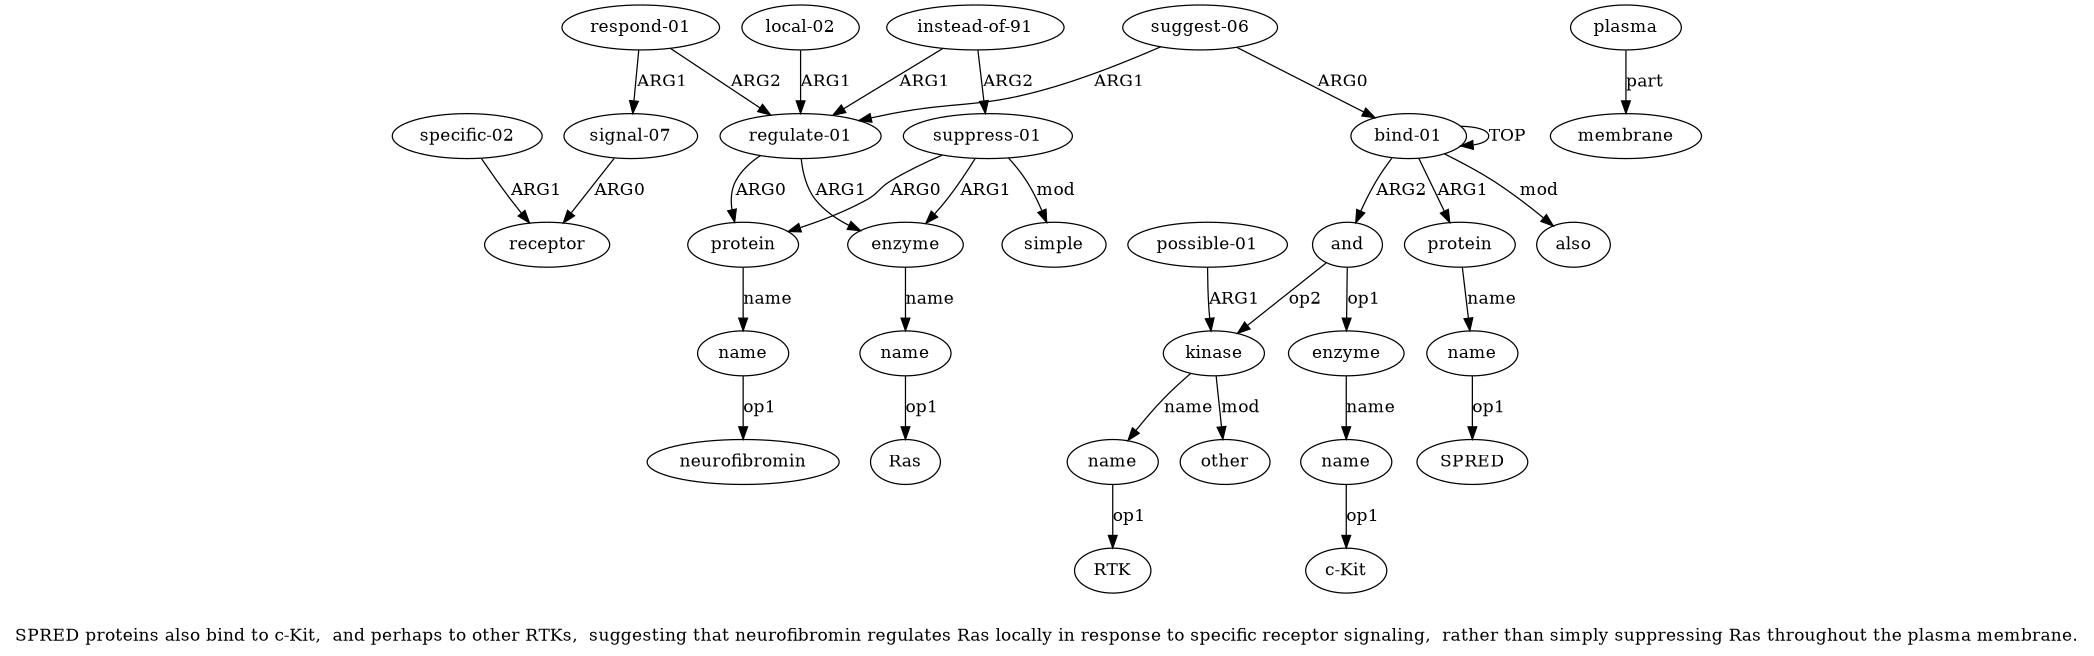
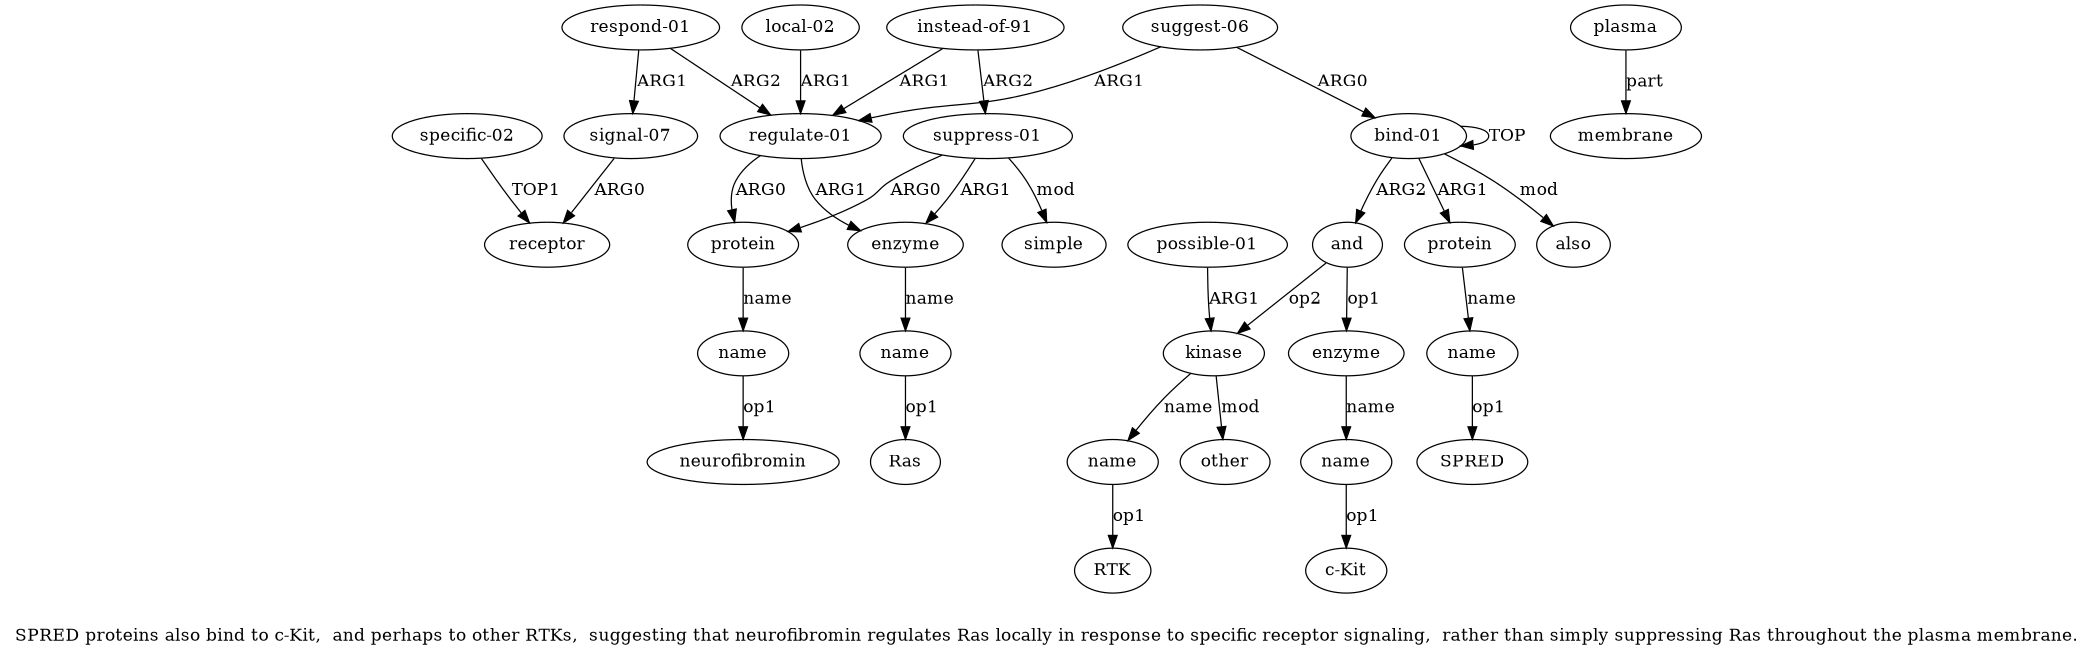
  digraph {
    label="SPRED proteins also bind to c-Kit,  and perhaps to other RTKs,  suggesting that neurofibromin regulates Ras locally in response to specific receptor signaling,  rather than simply suppressing Ras throughout the plasma membrane."
    node [color=black gold_ind=-1 gold_label=name test_ind=-1 test_label=name]
    edge [color=black gold_label=ARG1 test_label=ARG1]
    n1 [gold_ind=20 gold_label=receptor label=receptor test_ind=20 test_label=receptor]
    n2 [gold_ind=21 gold_label="specific-02" label="specific-02" test_ind=21 test_label="specific-02"]
    n3 [gold_ind=22 gold_label="instead-of-91" label="instead-of-91" test_ind=22 test_label="instead-of-91"]
    n4 [gold_ind=23 gold_label="suppress-01" label="suppress-01" test_ind=23 test_label="suppress-01"]
    n5 [gold_ind=12 gold_label="regulate-01" label="regulate-01" test_ind=12 test_label="regulate-01"]
    n6 [gold_ind=26 gold_label=simple label=simple test_ind=26 test_label=simple]
    n7 [gold_ind=15 gold_label=enzyme label=enzyme test_ind=15 test_label=enzyme]
    n8 [gold_ind=13 gold_label=protein label=protein test_ind=13 test_label=protein]
    n9 [gold_ind=24 gold_label=membrane label=membrane test_ind=24 test_label=membrane]
    n10 [gold_ind=16 label=name test_ind=16]
    n11 [gold_ind=14 label=name test_ind=14]
    n12 [gold_label=Ras label=Ras test_label=Ras]
    n13 [gold_label=neurofibromin label=neurofibromin test_label=neurofibromin]
    n14 [gold_ind=25 gold_label=plasma label=plasma test_ind=25 test_label=plasma]
    n15 [gold_label="c-Kit" label="c-Kit" test_label="c-Kit"]
    n16 [gold_ind=17 gold_label="local-02" label="local-02" test_ind=17 test_label="local-02"]
    n17 [gold_ind=11 gold_label="suggest-01" label="suggest-06" test_ind=11 test_label="suggest-01"]
    n18 [gold_ind=0 gold_label="bind-01" label="bind-01" test_ind=0 test_label="bind-01"]
    n19 [gold_ind=10 gold_label=also label=also test_ind=10 test_label=also]
    n20 [gold_ind=1 gold_label=protein label=protein test_ind=1 test_label=protein]
    n21 [gold_ind=3 gold_label=and label=and test_ind=3 test_label=and]
    n22 [gold_ind=2 label=name test_ind=2]
    n23 [gold_ind=4 gold_label=enzyme label=enzyme test_ind=4 test_label=enzyme]
    n24 [gold_ind=6 gold_label=kinase label=kinase test_ind=6 test_label=kinase]
    n25 [gold_ind=19 gold_label="signal-07" label="signal-07" test_ind=19 test_label="signal-07"]
    n26 [gold_ind=18 gold_label="respond-01" label="respond-01" test_ind=18 test_label="respond-01"]
    n27 [gold_label=SPRED label=SPRED test_label=SPRED]
    n28 [gold_ind=5 label=name test_ind=5]
    n29 [gold_ind=7 label=name test_ind=7]
    n30 [gold_ind=8 gold_label=other label=other test_ind=8 test_label=other]
    n31 [gold_label=RTK label=RTK test_label=RTK]
    n32 [gold_ind=9 gold_label="possible-01" label="possible-01" test_ind=9 test_label="possible-01"]
-   n2 -> n1 [label=ARG1]
+   n2 -> n1 [label=TOP1]
    n3 -> n4 [gold_label=ARG2 label=ARG2 test_label=ARG2]
    n3 -> n5 [label=ARG1]
    n4 -> n6 [gold_label=mod label=mod test_label=mod]
    n4 -> n7 [label=ARG1]
    n4 -> n8 [gold_label=ARG0 label=ARG0 test_label=ARG0]
    n5 -> n7 [label=ARG1]
    n5 -> n8 [gold_label=ARG0 label=ARG0 test_label=ARG0]
    n7 -> n10 [gold_label=name label=name test_label=name]
    n8 -> n11 [gold_label=name label=name test_label=name]
    n10 -> n12 [gold_label=op1 label=op1 test_label=op1]
    n11 -> n13 [gold_label=op1 label=op1 test_label=op1]
    n14 -> n9 [gold_label=part label=part test_label=part]
    n16 -> n5 [label=ARG1]
    n17 -> n5 [label=ARG1]
    n17 -> n18 [gold_label=ARG0 label=ARG0 test_label=ARG0]
    n18 -> n18 [gold_label=TOP label=TOP test_label=TOP]
    n18 -> n19 [gold_label=mod label=mod test_label=mod]
    n18 -> n20 [label=ARG1]
    n18 -> n21 [gold_label=ARG2 label=ARG2 test_label=ARG2]
    n20 -> n22 [gold_label=name label=name test_label=name]
    n21 -> n23 [gold_label=op1 label=op1 test_label=op1]
    n21 -> n24 [gold_label=op2 label=op2 test_label=op2]
    n22 -> n27 [gold_label=op1 label=op1 test_label=op1]
    n23 -> n28 [gold_label=name label=name test_label=name]
    n24 -> n29 [gold_label=name label=name test_label=name]
    n24 -> n30 [gold_label=mod label=mod test_label=mod]
    n25 -> n1 [gold_label=ARG0 label=ARG0 test_label=ARG0]
    n26 -> n5 [gold_label=ARG2 label=ARG2 test_label=ARG2]
    n26 -> n25 [label=ARG1]
    n28 -> n15 [gold_label=op1 label=op1 test_label=op1]
    n29 -> n31 [gold_label=op1 label=op1 test_label=op1]
    n32 -> n24 [label=ARG1]
  }
